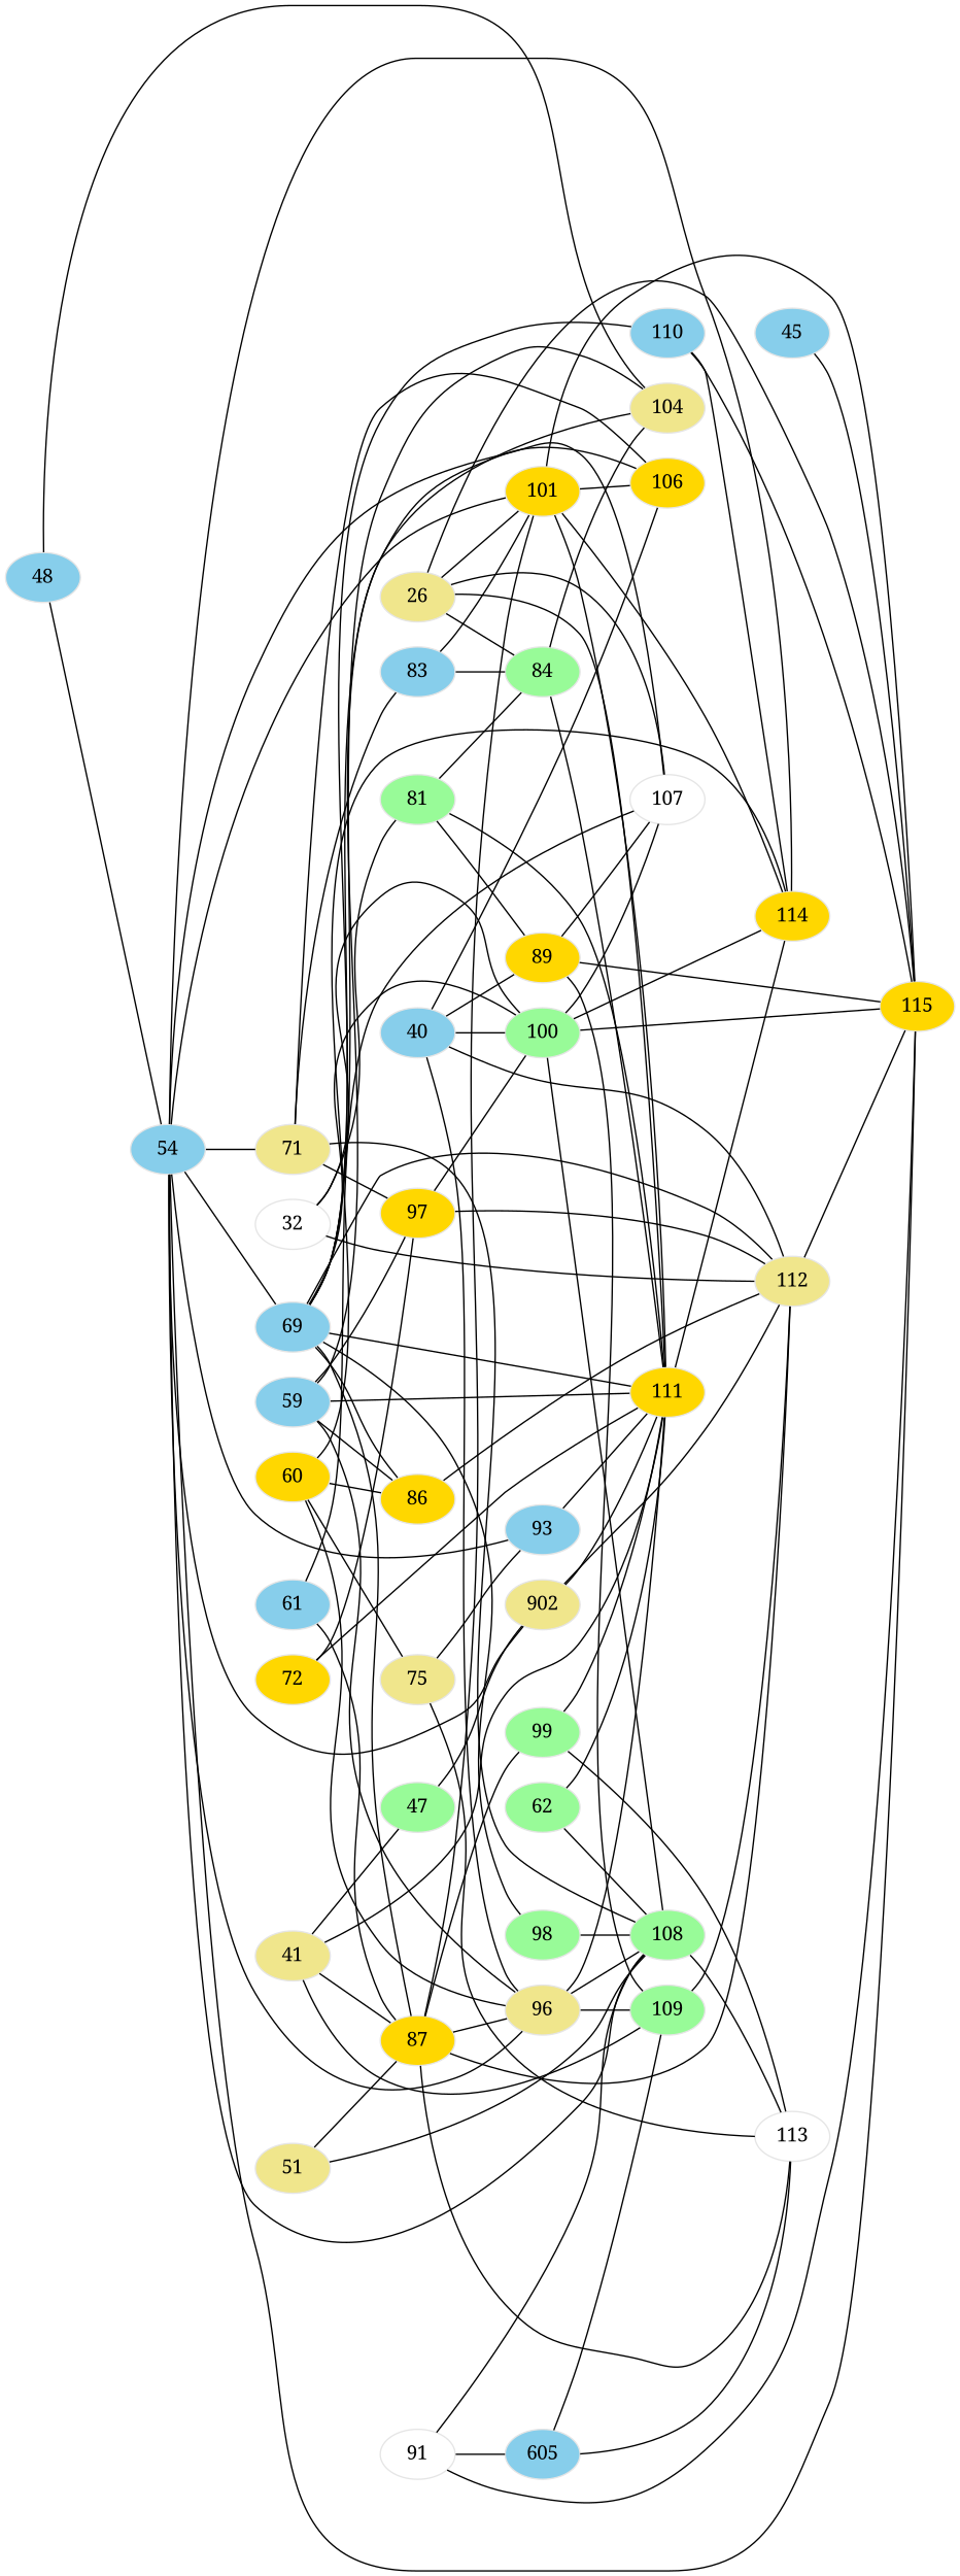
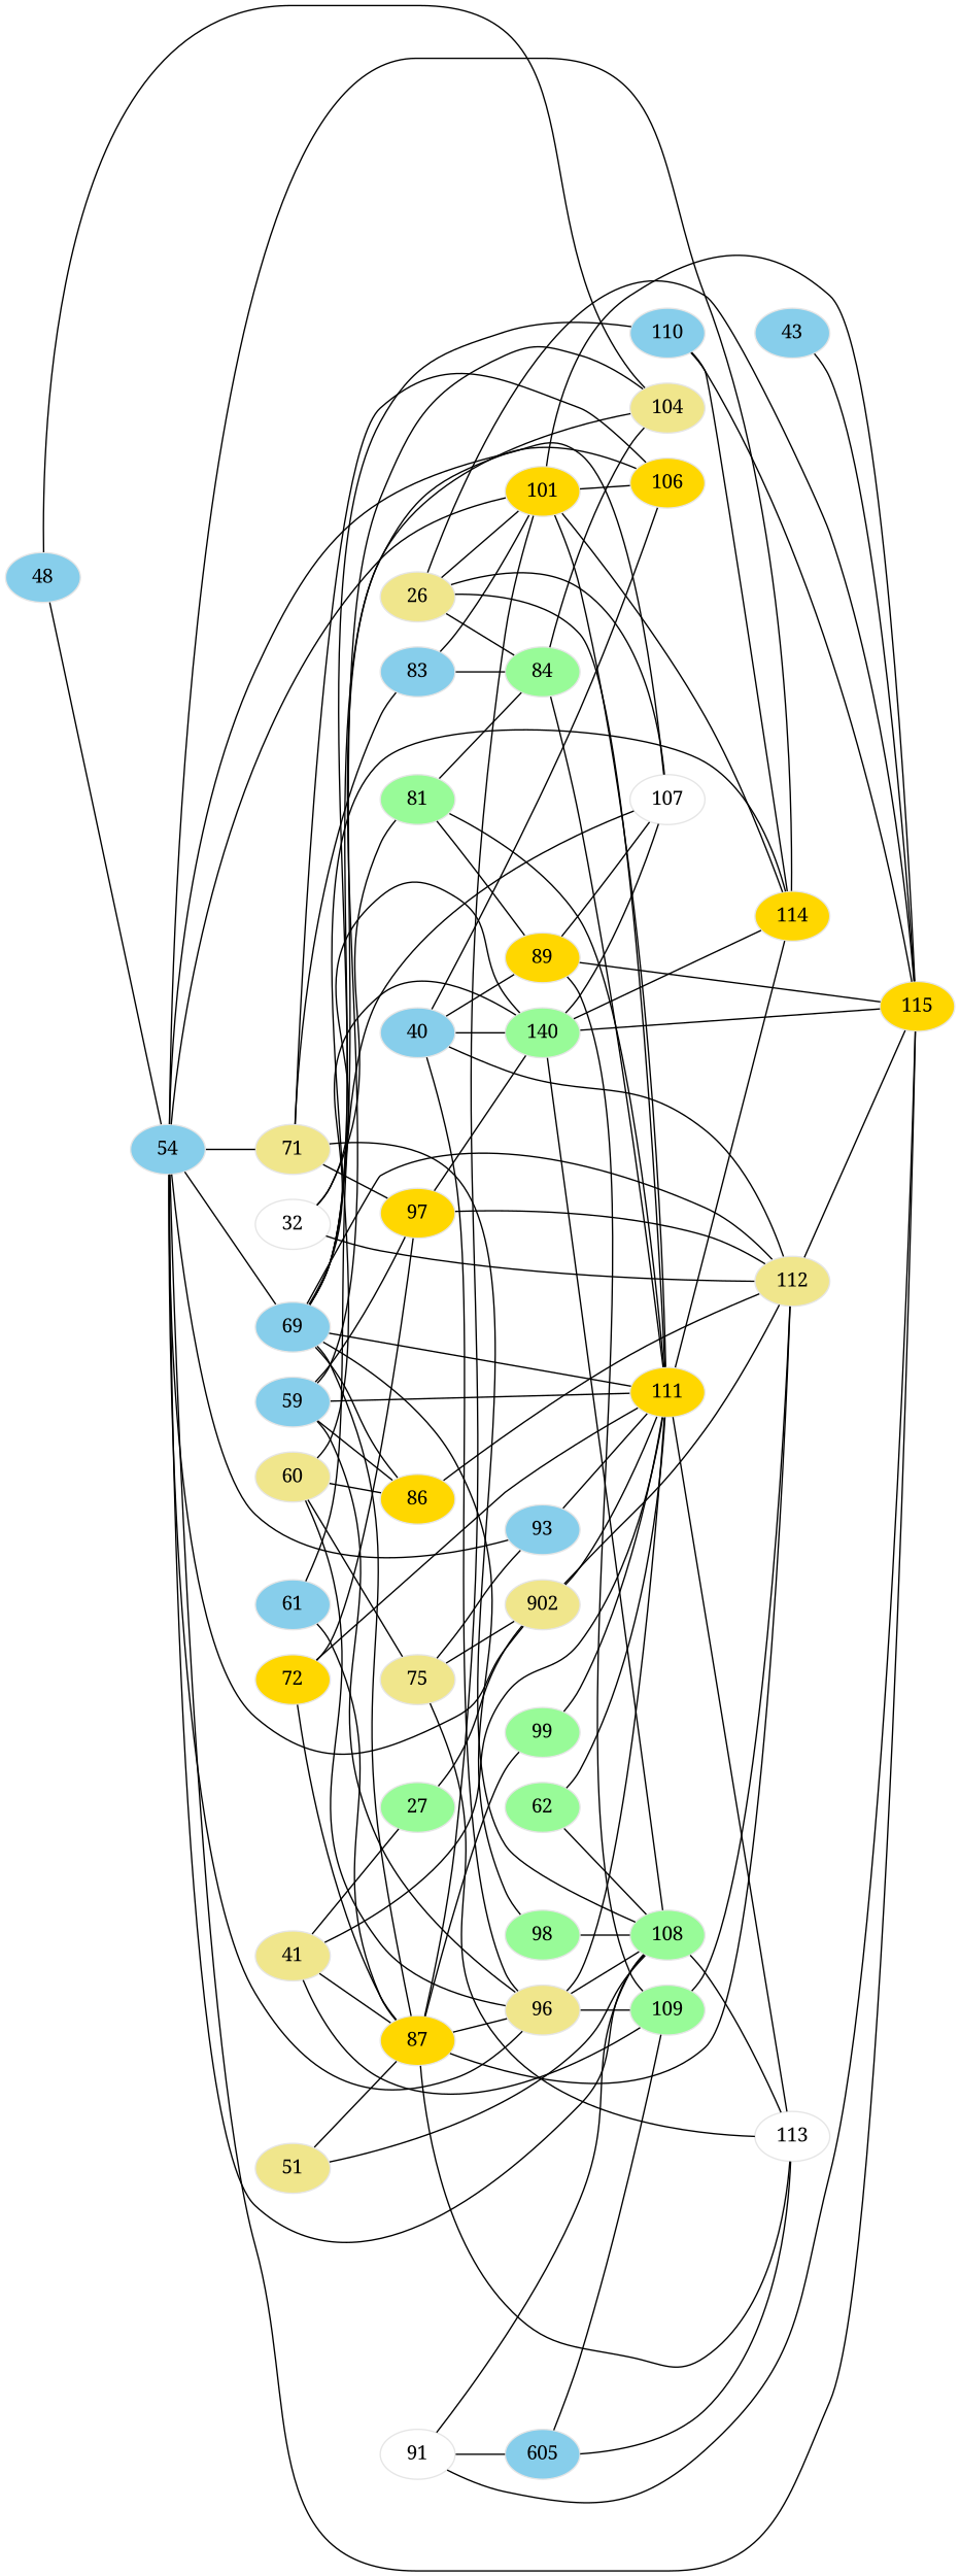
  graph {
    fontname="Noto Serif"
    rankdir=LR
    node [color=gray90 fillcolor=skyblue fontname="Noto Serif" style=filled]
    edge [fontname="Noto Serif"]
    101 [fillcolor=gold super="+21+95+34+46"]
    106 [fillcolor=gold super="+31"]
    111 [fillcolor=gold super="+16+92+85+90+94"]
    115 [fillcolor=gold super="+45+88"]
    114 [fillcolor=gold super="+10+44"]
    108 [fillcolor=palegreen super="+63+103"]
    113 [fillcolor=white super="+70"]
    32 [fillcolor=white]
    81 [fillcolor=palegreen super="+1"]
-   100 [fillcolor=palegreen super="+64+77"]
+   100 [fillcolor=palegreen super="+64+77" label=140]
    112 [fillcolor=khaki super="+57+55"]
    72 [fillcolor=gold]
    87 [fillcolor=gold super="+58+76"]
    97 [fillcolor=gold super="+53"]
    89 [fillcolor=gold]
    84 [fillcolor=palegreen]
    107 [fillcolor=white super="+80"]
    40
    96 [fillcolor=khaki super="+33+74"]
    109 [fillcolor=palegreen super="+42"]
    41 [fillcolor=khaki]
-   47 [fillcolor=palegreen]
+   47 [fillcolor=palegreen label=27]
    n23 [fillcolor=khaki label=902 super="+14"]
    99 [fillcolor=palegreen]
    104 [fillcolor=khaki super="+39"]
-   43 [label=45]
+   43
    54 [super="+5+9+35+36"]
    69 [super="+6+67+29+56+65"]
    71 [fillcolor=khaki super="+52"]
    93
    48
    86 [fillcolor=gold super="+18"]
    51 [fillcolor=khaki]
    98 [fillcolor=palegreen]
    110
    83
    59 [super="+11"]
-   60 [fillcolor=gold]
+   60 [fillcolor=khaki]
    75 [fillcolor=khaki]
    61
    62 [fillcolor=palegreen]
    n42 [fillcolor=khaki label=26]
    91 [fillcolor=white]
    n44 [label=605]
    101 -- 106
    101 -- 111
    101 -- 115
    101 -- 114
    111 -- 114 [weight=4]
-   99 -- 113
+   111 -- 113
    108 -- 113
    32 -- 81
    32 -- 100
    32 -- 112
    81 -- 111
    81 -- 89
    81 -- 84
    100 -- 115
    100 -- 114 [weight=2]
    100 -- 108 [weight=4]
    100 -- 107
    112 -- 115 [weight=3]
    72 -- 111
+   72 -- 87
    72 -- 97
    87 -- 101
    87 -- 113
    87 -- 112 [weight=2]
    87 -- 96
    87 -- 99
    97 -- 100
    97 -- 112
    89 -- 115
    89 -- 107
    89 -- 109
    84 -- 111
    84 -- 104
    40 -- 106
    40 -- 100 [weight=2]
    40 -- 112
    40 -- 89
    40 -- 96 [weight=2]
    96 -- 111
    96 -- 108 [weight=3]
    96 -- 109
    109 -- 112
    41 -- 111
    41 -- 87
    41 -- 109
    41 -- 47
    47 -- n23
    n23 -- 111 [weight=3]
    n23 -- 112 [weight=3]
    99 -- 111
    43 -- 115 [weight=2]
    54 -- 101 [weight=3]
    54 -- 115
    54 -- 114 [weight=2]
    54 -- 108
    54 -- 107 [weight=2]
    54 -- 96 [weight=3]
    54 -- n23 [weight=2]
    54 -- 69
    54 -- 71 [weight=2]
    54 -- 93
    69 -- 106 [weight=2]
    69 -- 111 [weight=3]
    69 -- 100
    69 -- 112
    69 -- 87 [weight=4]
    69 -- 104
    69 -- 86
    69 -- 98
    69 -- 110
    71 -- 106
    71 -- 108 [weight=2]
    71 -- 97
    71 -- 83
    93 -- 111
    48 -- 104
    48 -- 54
    86 -- 112
    51 -- 108
    51 -- 87
    98 -- 108
    110 -- 115
    110 -- 114
    83 -- 101
    83 -- 84
    59 -- 111
    59 -- 97
    59 -- 96
    59 -- 104
    59 -- 86
    60 -- 114
    60 -- 96
    60 -- 86
    60 -- 75
    75 -- 113
+   75 -- n23
    75 -- 93
    61 -- 87
    61 -- 107
    62 -- 111
    62 -- 108
    n42 -- 101
    n42 -- 111
    n42 -- 115
    n42 -- 84
    n42 -- 107 [weight=2]
    91 -- 115
    91 -- 108
    91 -- n44
    n44 -- 113
    n44 -- 109
  }
